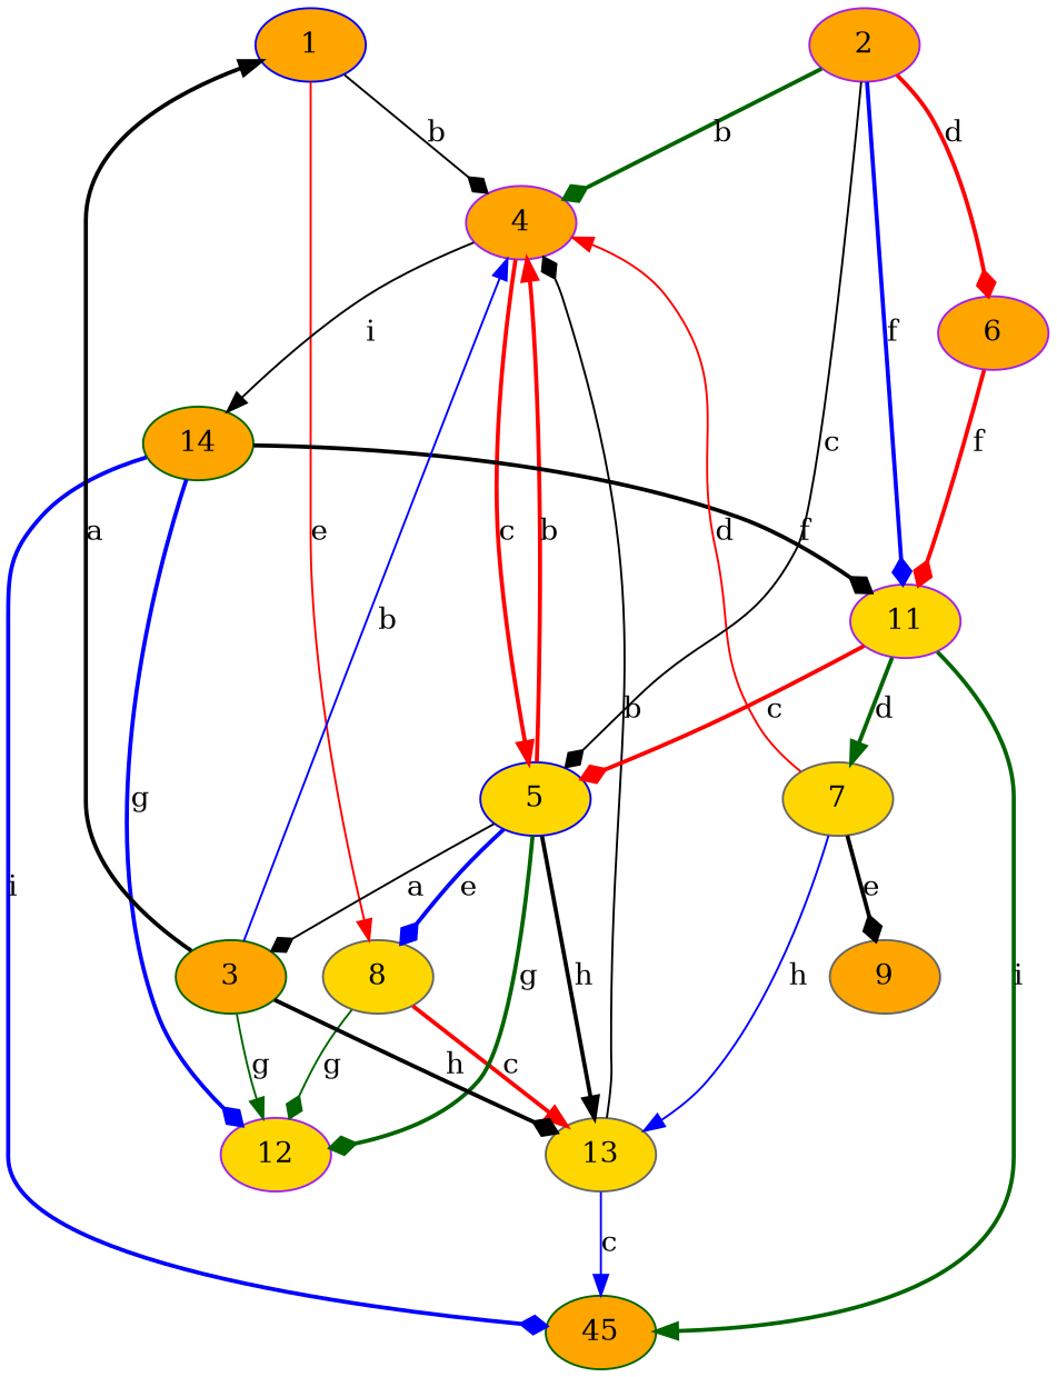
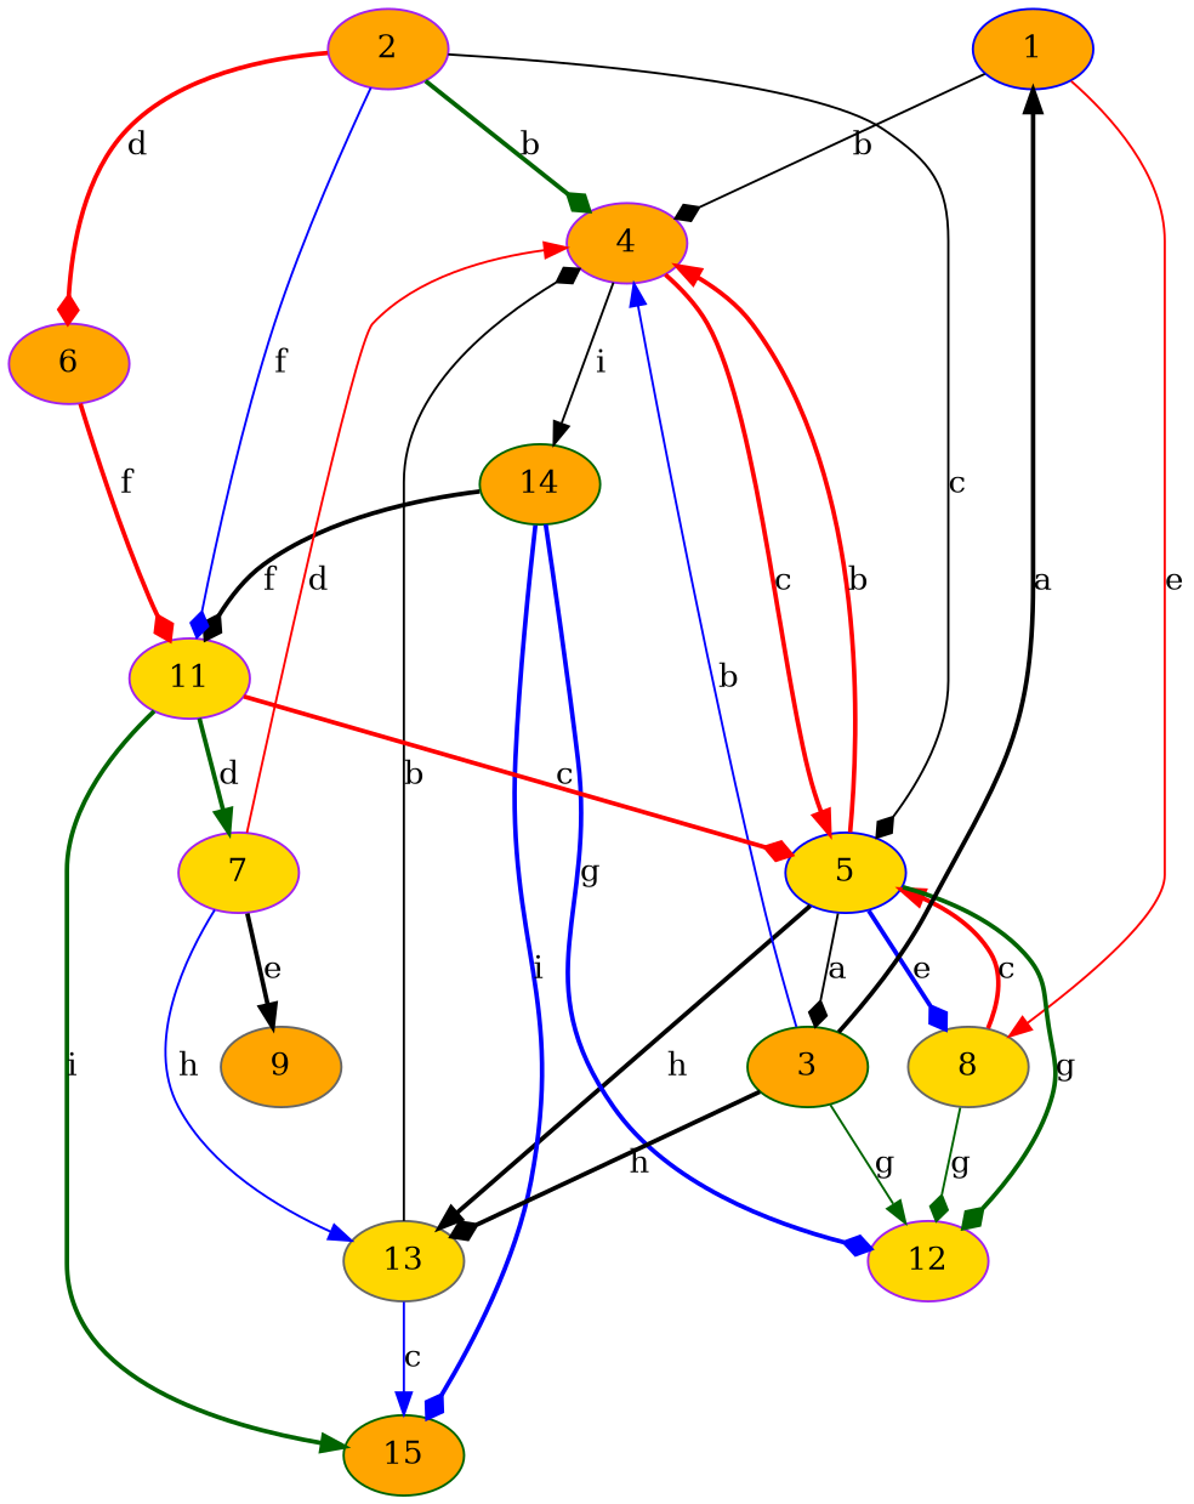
  strict digraph {
    node [color=purple fillcolor=orange style=filled]
    edge [arrowhead=diamond color=black style=bold]
    1 [color=blue]
    4
    8 [color=gray40 fillcolor=gold]
    5 [color=blue fillcolor=gold]
    14 [color=darkgreen]
    12 [fillcolor=gold]
    3 [color=darkgreen]
    13 [color=gray40 fillcolor=gold]
-   15 [color=darkgreen label=45]
-   7 [color=gray40 fillcolor=gold]
+   15 [color=darkgreen]
+   7 [fillcolor=gold]
    9 [color=gray40]
    11 [fillcolor=gold]
    6
    n14 [label=2]
    1 -> 4 [label=b style=solid]
    1 -> 8 [arrowhead=normal color=red label=e style=solid]
    4 -> 5 [arrowhead=normal color=red label=c]
    4 -> 14 [arrowhead=normal label=i style=solid]
-   8 -> 13 [arrowhead=normal color=red label=c]
+   8 -> 5 [arrowhead=normal color=red label=c]
    8 -> 12 [color=darkgreen label=g style=solid]
    5 -> 4 [arrowhead=normal color=red label=b]
    5 -> 8 [color=blue label=e]
    5 -> 12 [color=darkgreen label=g]
    5 -> 3 [label=a style=solid]
    5 -> 13 [arrowhead=normal label=h]
    14 -> 12 [color=blue label=g]
    14 -> 15 [color=blue label=i]
    14 -> 11 [label=f]
    3 -> 1 [arrowhead=normal label=a]
    3 -> 4 [arrowhead=normal color=blue label=b style=solid]
    3 -> 12 [arrowhead=normal color=darkgreen label=g style=solid]
    3 -> 13 [label=h]
    13 -> 4 [label=b style=solid]
    13 -> 15 [arrowhead=normal color=blue label=c style=solid]
    7 -> 4 [arrowhead=normal color=red label=d style=solid]
    7 -> 13 [arrowhead=normal color=blue label=h style=solid]
-   7 -> 9 [label=e]
+   7 -> 9 [arrowhead=normal label=e]
    11 -> 5 [color=red label=c]
    11 -> 15 [arrowhead=normal color=darkgreen label=i]
    11 -> 7 [arrowhead=normal color=darkgreen label=d]
    6 -> 11 [color=red label=f]
    n14 -> 4 [color=darkgreen label=b]
    n14 -> 5 [label=c style=solid]
-   n14 -> 11 [color=blue label=f]
+   n14 -> 11 [color=blue label=f style=solid]
    n14 -> 6 [color=red label=d]
  }
